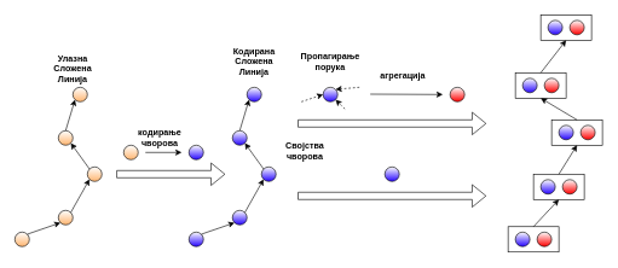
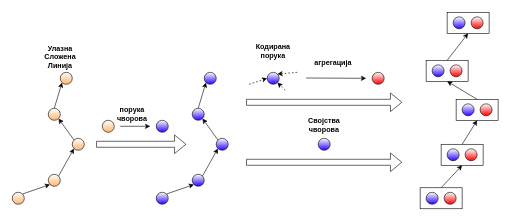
  <mxCell id="0" />
  <mxCell id="1" parent="0" />
  <mxCell id="2" value="" style="ellipse;whiteSpace=wrap;html=1;aspect=fixed;gradientColor=#ffffff;gradientDirection=north;fillColor=#FFB570;" vertex="1" parent="1"><mxGeometry x="100" y="120" width="20" height="20" as="geometry" /></mxCell>
  <mxCell id="3" style="rounded=0;orthogonalLoop=1;jettySize=auto;html=1;exitX=0;exitY=0;exitDx=0;exitDy=0;entryX=1;entryY=1;entryDx=0;entryDy=0;" edge="1" parent="1" source="4" target="6"><mxGeometry relative="1" as="geometry" /></mxCell>
  <mxCell id="4" value="" style="ellipse;whiteSpace=wrap;html=1;aspect=fixed;fillColor=#FFB570;gradientColor=#ffffff;gradientDirection=north;" vertex="1" parent="1"><mxGeometry x="120" y="230" width="20" height="20" as="geometry" /></mxCell>
  <mxCell id="5" style="edgeStyle=none;rounded=0;orthogonalLoop=1;jettySize=auto;html=1;exitX=0.5;exitY=0;exitDx=0;exitDy=0;entryX=0;entryY=1;entryDx=0;entryDy=0;" edge="1" parent="1" source="6" target="2"><mxGeometry relative="1" as="geometry" /></mxCell>
  <mxCell id="6" value="" style="ellipse;whiteSpace=wrap;html=1;aspect=fixed;gradientColor=#ffffff;gradientDirection=north;fillColor=#FFB570;" vertex="1" parent="1"><mxGeometry x="80" y="180" width="20" height="20" as="geometry" /></mxCell>
  <mxCell id="7" value="" style="ellipse;whiteSpace=wrap;html=1;aspect=fixed;gradientColor=#ffffff;fillColor=#FFB570;gradientDirection=north;" vertex="1" parent="1"><mxGeometry x="80" y="290" width="20" height="20" as="geometry" /></mxCell>
  <mxCell id="8" value="" style="ellipse;whiteSpace=wrap;html=1;aspect=fixed;strokeColor=#000000;gradientColor=#ffffff;gradientDirection=north;fillColor=#FFB570;" vertex="1" parent="1"><mxGeometry x="20" y="320" width="20" height="20" as="geometry" /></mxCell>
  <mxCell id="9" value="" style="endArrow=classic;html=1;rounded=0;exitX=1;exitY=0;exitDx=0;exitDy=0;entryX=0;entryY=1;entryDx=0;entryDy=0;" edge="1" parent="1" source="8" target="7"><mxGeometry width="50" height="50" relative="1" as="geometry"><mxPoint x="470" y="300" as="sourcePoint" /><mxPoint x="520" y="250" as="targetPoint" /></mxGeometry></mxCell>
  <mxCell id="10" value="" style="endArrow=classic;html=1;rounded=0;exitX=1;exitY=0;exitDx=0;exitDy=0;entryX=0;entryY=1;entryDx=0;entryDy=0;" edge="1" parent="1" source="7" target="4"><mxGeometry width="50" height="50" relative="1" as="geometry"><mxPoint x="470" y="300" as="sourcePoint" /><mxPoint x="520" y="250" as="targetPoint" /></mxGeometry></mxCell>
  <mxCell id="11" value="" style="ellipse;whiteSpace=wrap;html=1;aspect=fixed;gradientColor=#ffffff;gradientDirection=north;fillColor=#2605FF;" vertex="1" parent="1"><mxGeometry x="340" y="120" width="20" height="20" as="geometry" /></mxCell>
  <mxCell id="12" style="rounded=0;orthogonalLoop=1;jettySize=auto;html=1;exitX=0;exitY=0;exitDx=0;exitDy=0;entryX=1;entryY=1;entryDx=0;entryDy=0;" edge="1" parent="1" source="13" target="15"><mxGeometry relative="1" as="geometry" /></mxCell>
  <mxCell id="13" value="" style="ellipse;whiteSpace=wrap;html=1;aspect=fixed;fillColor=#2605FF;gradientColor=#ffffff;gradientDirection=north;" vertex="1" parent="1"><mxGeometry x="360" y="230" width="20" height="20" as="geometry" /></mxCell>
  <mxCell id="14" style="edgeStyle=none;rounded=0;orthogonalLoop=1;jettySize=auto;html=1;exitX=0.5;exitY=0;exitDx=0;exitDy=0;entryX=0;entryY=1;entryDx=0;entryDy=0;" edge="1" parent="1" source="15" target="11"><mxGeometry relative="1" as="geometry" /></mxCell>
  <mxCell id="15" value="" style="ellipse;whiteSpace=wrap;html=1;aspect=fixed;gradientColor=#ffffff;gradientDirection=north;fillColor=#2605FF;" vertex="1" parent="1"><mxGeometry x="320" y="180" width="20" height="20" as="geometry" /></mxCell>
  <mxCell id="16" value="" style="ellipse;whiteSpace=wrap;html=1;aspect=fixed;gradientColor=#ffffff;fillColor=#2605FF;gradientDirection=north;" vertex="1" parent="1"><mxGeometry x="320" y="290" width="20" height="20" as="geometry" /></mxCell>
  <mxCell id="17" value="" style="ellipse;whiteSpace=wrap;html=1;aspect=fixed;strokeColor=#000000;gradientColor=#ffffff;gradientDirection=north;fillColor=#2605FF;" vertex="1" parent="1"><mxGeometry x="260" y="320" width="20" height="20" as="geometry" /></mxCell>
  <mxCell id="18" value="" style="endArrow=classic;html=1;rounded=0;exitX=1;exitY=0;exitDx=0;exitDy=0;entryX=0;entryY=1;entryDx=0;entryDy=0;" edge="1" parent="1" source="17" target="16"><mxGeometry width="50" height="50" relative="1" as="geometry"><mxPoint x="710" y="300" as="sourcePoint" /><mxPoint x="760" y="250" as="targetPoint" /></mxGeometry></mxCell>
  <mxCell id="19" value="" style="endArrow=classic;html=1;rounded=0;exitX=1;exitY=0;exitDx=0;exitDy=0;entryX=0;entryY=1;entryDx=0;entryDy=0;" edge="1" parent="1" source="16" target="13"><mxGeometry width="50" height="50" relative="1" as="geometry"><mxPoint x="710" y="300" as="sourcePoint" /><mxPoint x="760" y="250" as="targetPoint" /></mxGeometry></mxCell>
  <mxCell id="20" value="" style="shape=flexArrow;endArrow=classic;html=1;rounded=0;" edge="1" parent="1"><mxGeometry width="50" height="50" relative="1" as="geometry"><mxPoint x="160" y="240" as="sourcePoint" /><mxPoint x="310" y="240" as="targetPoint" /></mxGeometry></mxCell>
  <mxCell id="21" value="" style="ellipse;whiteSpace=wrap;html=1;aspect=fixed;gradientColor=#ffffff;gradientDirection=north;fillColor=#FFB570;" vertex="1" parent="1"><mxGeometry x="170" y="200" width="20" height="20" as="geometry" /></mxCell>
  <mxCell id="22" value="" style="ellipse;whiteSpace=wrap;html=1;aspect=fixed;gradientColor=#ffffff;gradientDirection=north;fillColor=#2605FF;" vertex="1" parent="1"><mxGeometry x="260" y="200" width="20" height="20" as="geometry" /></mxCell>
  <mxCell id="23" value="" style="endArrow=classic;html=1;rounded=0;" edge="1" parent="1"><mxGeometry width="50" height="50" relative="1" as="geometry"><mxPoint x="200" y="210" as="sourcePoint" /><mxPoint x="250" y="210" as="targetPoint" /></mxGeometry></mxCell>
- <mxCell id="24" value="кодирање чворова" style="text;html=1;strokeColor=none;fillColor=none;align=center;verticalAlign=middle;whiteSpace=wrap;rounded=0;fontStyle=1" vertex="1" parent="1"><mxGeometry x="190" y="175" width="60" height="30" as="geometry" /></mxCell>
+ <mxCell id="24" value="порука чворова" style="text;html=1;strokeColor=none;fillColor=none;align=center;verticalAlign=middle;whiteSpace=wrap;rounded=0;fontStyle=1" vertex="1" parent="1"><mxGeometry x="190" y="175" width="60" height="30" as="geometry" /></mxCell>
  <mxCell id="25" value="Улазна&lt;br&gt;Сложена&lt;br&gt;Линија" style="text;html=1;strokeColor=none;fillColor=none;align=center;verticalAlign=middle;whiteSpace=wrap;rounded=0;fontStyle=1" vertex="1" parent="1"><mxGeometry x="70" y="80" width="60" height="30" as="geometry" /></mxCell>
  <mxCell id="26" value="" style="shape=flexArrow;endArrow=classic;html=1;rounded=0;" edge="1" parent="1"><mxGeometry width="50" height="50" relative="1" as="geometry"><mxPoint x="410" y="170" as="sourcePoint" /><mxPoint x="670" y="170" as="targetPoint" /></mxGeometry></mxCell>
  <mxCell id="27" value="" style="ellipse;whiteSpace=wrap;html=1;aspect=fixed;gradientColor=#ffffff;gradientDirection=north;fillColor=#2605FF;" vertex="1" parent="1"><mxGeometry x="445" y="120" width="20" height="20" as="geometry" /></mxCell>
  <mxCell id="28" value="" style="endArrow=classic;html=1;rounded=0;entryX=1;entryY=0;entryDx=0;entryDy=0;dashed=1;" edge="1" parent="1" target="27"><mxGeometry width="50" height="50" relative="1" as="geometry"><mxPoint x="495" y="120" as="sourcePoint" /><mxPoint x="485" y="120" as="targetPoint" /></mxGeometry></mxCell>
  <mxCell id="29" value="" style="endArrow=classic;html=1;rounded=0;entryX=1;entryY=1;entryDx=0;entryDy=0;dashed=1;" edge="1" parent="1" target="27"><mxGeometry width="50" height="50" relative="1" as="geometry"><mxPoint x="475" y="150" as="sourcePoint" /><mxPoint x="452.071" y="142.929" as="targetPoint" /></mxGeometry></mxCell>
  <mxCell id="30" value="" style="endArrow=classic;html=1;rounded=0;entryX=0;entryY=0.5;entryDx=0;entryDy=0;dashed=1;" edge="1" parent="1" target="27"><mxGeometry width="50" height="50" relative="1" as="geometry"><mxPoint x="415" y="140" as="sourcePoint" /><mxPoint x="452.071" y="142.929" as="targetPoint" /></mxGeometry></mxCell>
- <mxCell id="31" value="Пропагирање&lt;br&gt;порука" style="text;html=1;strokeColor=none;fillColor=none;align=center;verticalAlign=middle;whiteSpace=wrap;rounded=0;fontStyle=1" vertex="1" parent="1"><mxGeometry x="415" y="70" width="80" height="30" as="geometry" /></mxCell>
+ <mxCell id="31" value="Кодирана&lt;br&gt;порука" style="text;html=1;strokeColor=none;fillColor=none;align=center;verticalAlign=middle;whiteSpace=wrap;rounded=0;fontStyle=1" vertex="1" parent="1"><mxGeometry x="415" y="70" width="80" height="30" as="geometry" /></mxCell>
  <mxCell id="32" value="" style="shape=flexArrow;endArrow=classic;html=1;rounded=0;" edge="1" parent="1"><mxGeometry width="50" height="50" relative="1" as="geometry"><mxPoint x="410" y="270" as="sourcePoint" /><mxPoint x="670" y="270" as="targetPoint" /></mxGeometry></mxCell>
  <mxCell id="33" value="" style="ellipse;whiteSpace=wrap;html=1;aspect=fixed;fillColor=#2605FF;gradientColor=#ffffff;gradientDirection=north;" vertex="1" parent="1"><mxGeometry x="530" y="230" width="20" height="20" as="geometry" /></mxCell>
  <mxCell id="34" value="" style="endArrow=classic;html=1;rounded=0;" edge="1" parent="1"><mxGeometry width="50" height="50" relative="1" as="geometry"><mxPoint x="510" y="129.5" as="sourcePoint" /><mxPoint x="610" y="130" as="targetPoint" /></mxGeometry></mxCell>
  <mxCell id="35" value="агрегација" style="text;html=1;strokeColor=none;fillColor=none;align=center;verticalAlign=middle;whiteSpace=wrap;rounded=0;fontStyle=1" vertex="1" parent="1"><mxGeometry x="515" y="90" width="80" height="30" as="geometry" /></mxCell>
  <mxCell id="36" value="" style="ellipse;whiteSpace=wrap;html=1;aspect=fixed;gradientColor=#ffffff;gradientDirection=north;fillColor=#FF0000;" vertex="1" parent="1"><mxGeometry x="620" y="120" width="20" height="20" as="geometry" /></mxCell>
  <mxCell id="37" value="" style="rounded=0;whiteSpace=wrap;html=1;gradientDirection=north;" vertex="1" parent="1"><mxGeometry x="700" y="312.5" width="70" height="35" as="geometry" /></mxCell>
  <mxCell id="38" value="" style="ellipse;whiteSpace=wrap;html=1;aspect=fixed;fillColor=#2605FF;gradientColor=#ffffff;gradientDirection=north;" vertex="1" parent="1"><mxGeometry x="710" y="320" width="20" height="20" as="geometry" /></mxCell>
  <mxCell id="39" value="" style="ellipse;whiteSpace=wrap;html=1;aspect=fixed;gradientColor=#ffffff;gradientDirection=north;fillColor=#FF0000;" vertex="1" parent="1"><mxGeometry x="740" y="320" width="20" height="20" as="geometry" /></mxCell>
  <mxCell id="40" value="" style="rounded=0;whiteSpace=wrap;html=1;gradientDirection=north;" vertex="1" parent="1"><mxGeometry x="735" y="240" width="70" height="35" as="geometry" /></mxCell>
  <mxCell id="41" value="" style="ellipse;whiteSpace=wrap;html=1;aspect=fixed;fillColor=#2605FF;gradientColor=#ffffff;gradientDirection=north;" vertex="1" parent="1"><mxGeometry x="745" y="247.5" width="20" height="20" as="geometry" /></mxCell>
  <mxCell id="42" value="" style="ellipse;whiteSpace=wrap;html=1;aspect=fixed;gradientColor=#ffffff;gradientDirection=north;fillColor=#FF0000;" vertex="1" parent="1"><mxGeometry x="775" y="247.5" width="20" height="20" as="geometry" /></mxCell>
  <mxCell id="43" value="" style="rounded=0;whiteSpace=wrap;html=1;gradientDirection=north;" vertex="1" parent="1"><mxGeometry x="760" y="165" width="70" height="35" as="geometry" /></mxCell>
  <mxCell id="44" value="" style="ellipse;whiteSpace=wrap;html=1;aspect=fixed;fillColor=#2605FF;gradientColor=#ffffff;gradientDirection=north;" vertex="1" parent="1"><mxGeometry x="770" y="172.5" width="20" height="20" as="geometry" /></mxCell>
  <mxCell id="45" value="" style="ellipse;whiteSpace=wrap;html=1;aspect=fixed;gradientColor=#ffffff;gradientDirection=north;fillColor=#FF0000;" vertex="1" parent="1"><mxGeometry x="800" y="172.5" width="20" height="20" as="geometry" /></mxCell>
  <mxCell id="46" value="" style="rounded=0;whiteSpace=wrap;html=1;gradientDirection=north;" vertex="1" parent="1"><mxGeometry x="710" y="100" width="70" height="35" as="geometry" /></mxCell>
  <mxCell id="47" value="" style="ellipse;whiteSpace=wrap;html=1;aspect=fixed;fillColor=#2605FF;gradientColor=#ffffff;gradientDirection=north;" vertex="1" parent="1"><mxGeometry x="720" y="107.5" width="20" height="20" as="geometry" /></mxCell>
  <mxCell id="48" value="" style="ellipse;whiteSpace=wrap;html=1;aspect=fixed;gradientColor=#ffffff;gradientDirection=north;fillColor=#FF0000;" vertex="1" parent="1"><mxGeometry x="750" y="107.5" width="20" height="20" as="geometry" /></mxCell>
  <mxCell id="49" value="" style="rounded=0;whiteSpace=wrap;html=1;gradientDirection=north;" vertex="1" parent="1"><mxGeometry x="745" y="20" width="70" height="35" as="geometry" /></mxCell>
  <mxCell id="50" value="" style="ellipse;whiteSpace=wrap;html=1;aspect=fixed;fillColor=#2605FF;gradientColor=#ffffff;gradientDirection=north;" vertex="1" parent="1"><mxGeometry x="755" y="27.5" width="20" height="20" as="geometry" /></mxCell>
  <mxCell id="51" value="" style="ellipse;whiteSpace=wrap;html=1;aspect=fixed;gradientColor=#ffffff;gradientDirection=north;fillColor=#FF0000;" vertex="1" parent="1"><mxGeometry x="785" y="27.5" width="20" height="20" as="geometry" /></mxCell>
  <mxCell id="52" value="" style="endArrow=classic;html=1;rounded=0;exitX=0.5;exitY=0;exitDx=0;exitDy=0;entryX=0.5;entryY=1;entryDx=0;entryDy=0;" edge="1" parent="1" source="37" target="40"><mxGeometry width="50" height="50" relative="1" as="geometry"><mxPoint x="440" y="180" as="sourcePoint" /><mxPoint x="490" y="130" as="targetPoint" /></mxGeometry></mxCell>
  <mxCell id="53" value="" style="endArrow=classic;html=1;rounded=0;exitX=0.5;exitY=0;exitDx=0;exitDy=0;entryX=0.5;entryY=1;entryDx=0;entryDy=0;" edge="1" parent="1" source="40" target="43"><mxGeometry width="50" height="50" relative="1" as="geometry"><mxPoint x="440" y="180" as="sourcePoint" /><mxPoint x="490" y="130" as="targetPoint" /></mxGeometry></mxCell>
  <mxCell id="54" value="" style="endArrow=classic;html=1;rounded=0;exitX=0.5;exitY=0;exitDx=0;exitDy=0;entryX=0.5;entryY=1;entryDx=0;entryDy=0;" edge="1" parent="1" source="43" target="46"><mxGeometry width="50" height="50" relative="1" as="geometry"><mxPoint x="440" y="180" as="sourcePoint" /><mxPoint x="490" y="130" as="targetPoint" /></mxGeometry></mxCell>
  <mxCell id="55" value="" style="endArrow=classic;html=1;rounded=0;entryX=0.5;entryY=1;entryDx=0;entryDy=0;exitX=0.5;exitY=0;exitDx=0;exitDy=0;" edge="1" parent="1" source="46" target="49"><mxGeometry width="50" height="50" relative="1" as="geometry"><mxPoint x="440" y="180" as="sourcePoint" /><mxPoint x="490" y="130" as="targetPoint" /></mxGeometry></mxCell>
- <mxCell id="56" value="Својства&lt;br&gt;чворова" style="text;html=1;strokeColor=none;fillColor=none;align=center;verticalAlign=middle;whiteSpace=wrap;rounded=0;fontStyle=1" vertex="1" parent="1"><mxGeometry x="380" y="192.5" width="80" height="30" as="geometry" /></mxCell>
- <mxCell id="57" value="Кодирана&lt;br&gt;Сложена&lt;br&gt;Линија" style="text;html=1;strokeColor=none;fillColor=none;align=center;verticalAlign=middle;whiteSpace=wrap;rounded=0;fontStyle=1" vertex="1" parent="1"><mxGeometry x="320" y="70" width="60" height="30" as="geometry" /></mxCell>
+ <mxCell id="56" value="Својства&lt;br&gt;чворова" style="text;html=1;strokeColor=none;fillColor=none;align=center;verticalAlign=middle;whiteSpace=wrap;rounded=0;fontStyle=1" vertex="1" parent="1"><mxGeometry x="500" y="192.5" width="80" height="30" as="geometry" /></mxCell>
